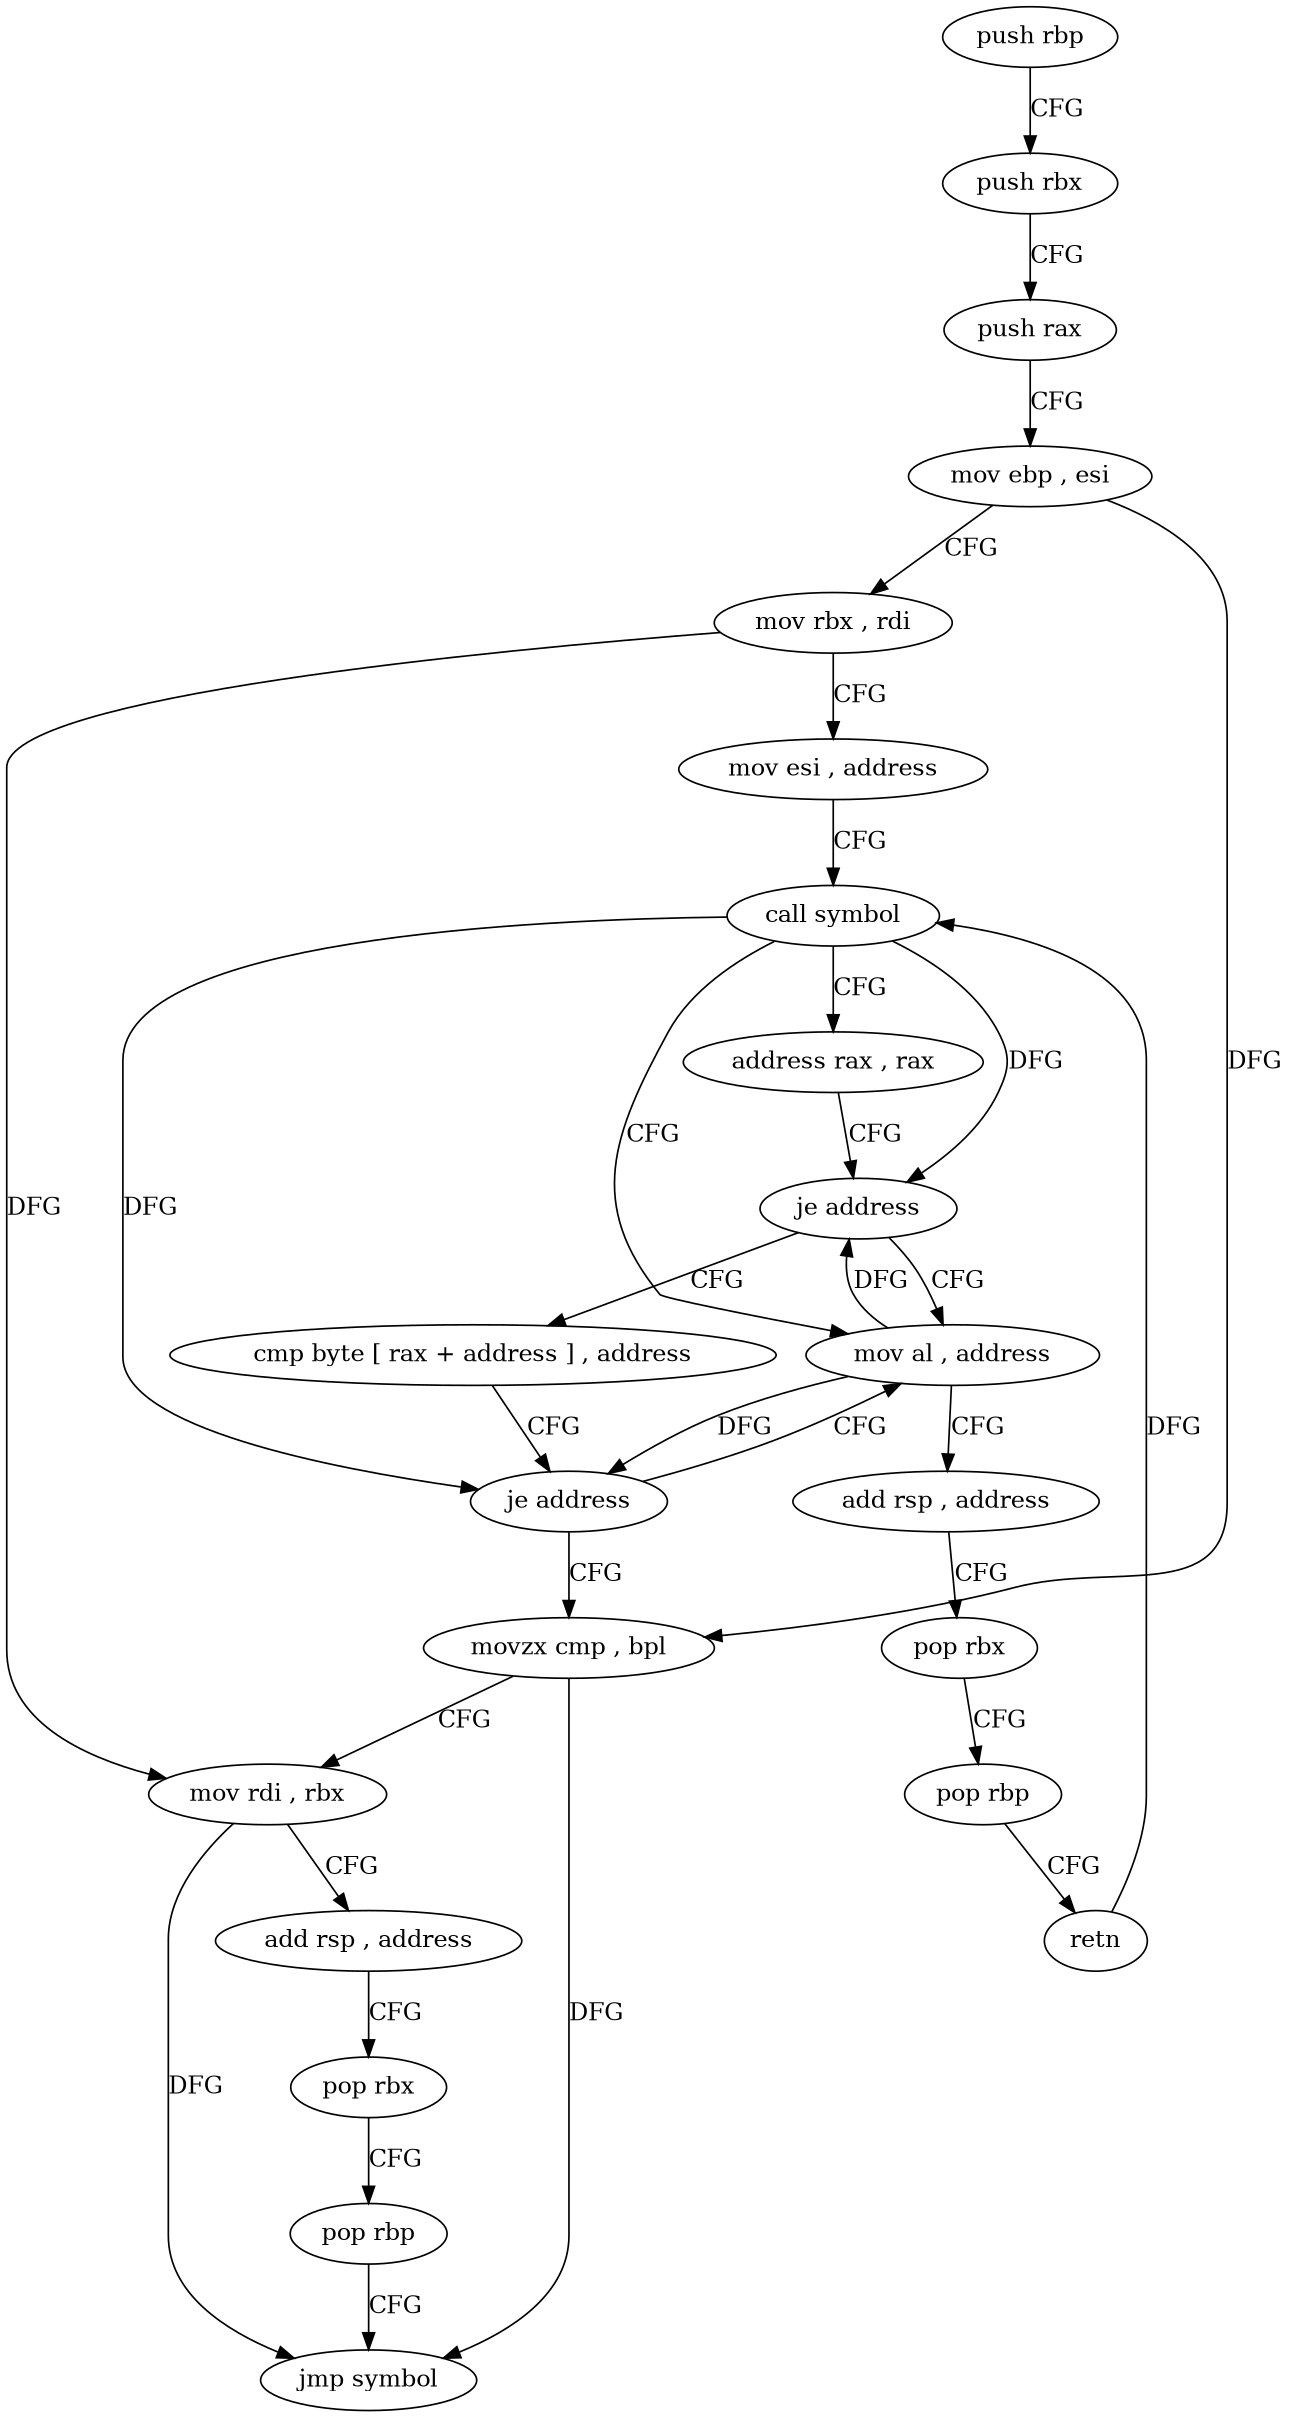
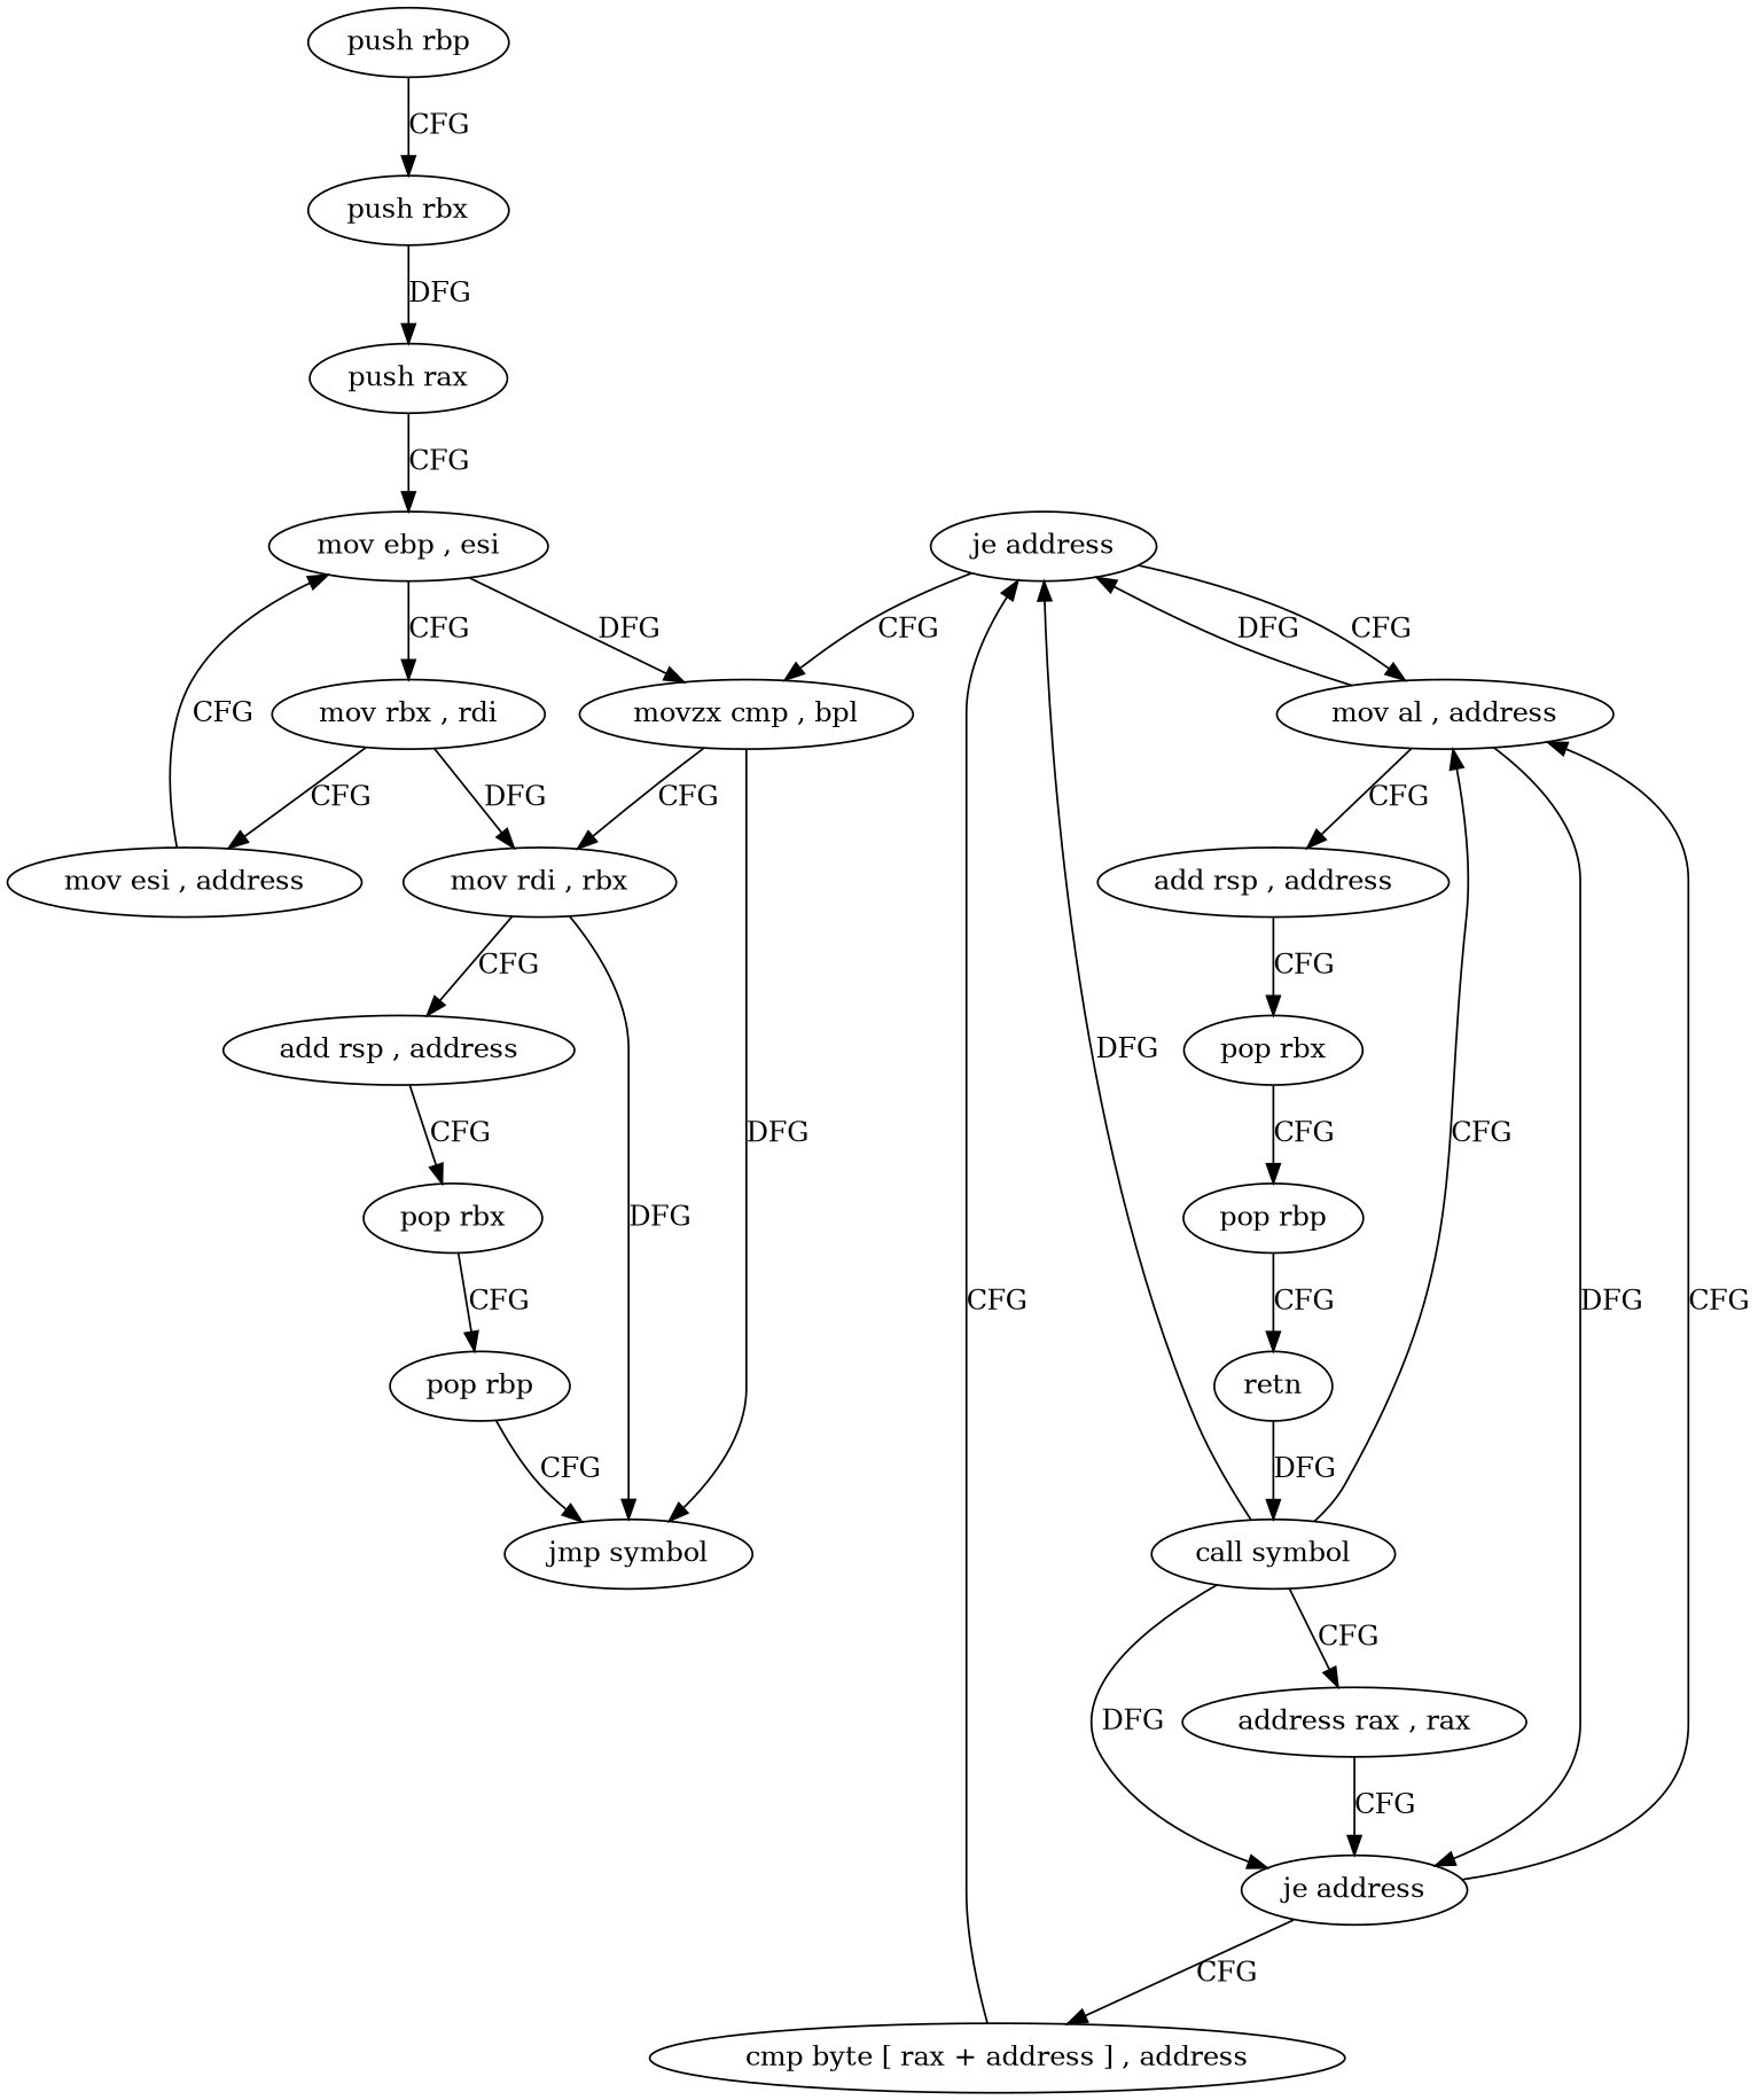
  digraph {
    n1 [label="push rbp"]
    n2 [label="push rbx"]
    n3 [label="push rax"]
    n4 [label="mov ebp , esi"]
    n5 [label="mov rbx , rdi"]
    n6 [label="movzx cmp , bpl"]
    n7 [label="mov esi , address"]
    n8 [label="mov rdi , rbx"]
    n9 [label="jmp symbol"]
    n10 [label="call symbol"]
    n11 [label="add rsp , address"]
    n12 [label="address rax , rax"]
    n13 [label="je address"]
    n14 [label="mov al , address"]
    n15 [label="je address"]
    n16 [label="cmp byte [ rax + address ] , address"]
    n17 [label="add rsp , address"]
    n18 [label=retn]
    n19 [label="pop rbx"]
    n20 [label="pop rbp"]
    n21 [label="pop rbx"]
    n22 [label="pop rbp"]
    n1 -> n2 [label=CFG]
-   n2 -> n3 [label=CFG]
+   n2 -> n3 [label=DFG]
    n3 -> n4 [label=CFG]
    n4 -> n5 [label=CFG]
    n4 -> n6 [label=DFG]
    n5 -> n7 [label=CFG]
    n5 -> n8 [label=DFG]
    n6 -> n8 [label=CFG]
    n6 -> n9 [label=DFG]
-   n7 -> n10 [label=CFG]
+   n7 -> n4 [label=CFG]
    n8 -> n9 [label=DFG]
    n8 -> n11 [label=CFG]
    n10 -> n12 [label=CFG]
    n10 -> n13 [label=DFG]
    n10 -> n14 [label=CFG]
    n10 -> n15 [label=DFG]
    n11 -> n21 [label=CFG]
    n12 -> n13 [label=CFG]
    n13 -> n14 [label=CFG]
    n13 -> n16 [label=CFG]
    n14 -> n13 [label=DFG]
    n14 -> n15 [label=DFG]
    n14 -> n17 [label=CFG]
    n15 -> n6 [label=CFG]
    n15 -> n14 [label=CFG]
    n16 -> n15 [label=CFG]
    n17 -> n19 [label=CFG]
    n18 -> n10 [label=DFG]
    n19 -> n20 [label=CFG]
    n20 -> n18 [label=CFG]
    n21 -> n22 [label=CFG]
    n22 -> n9 [label=CFG]
  }
